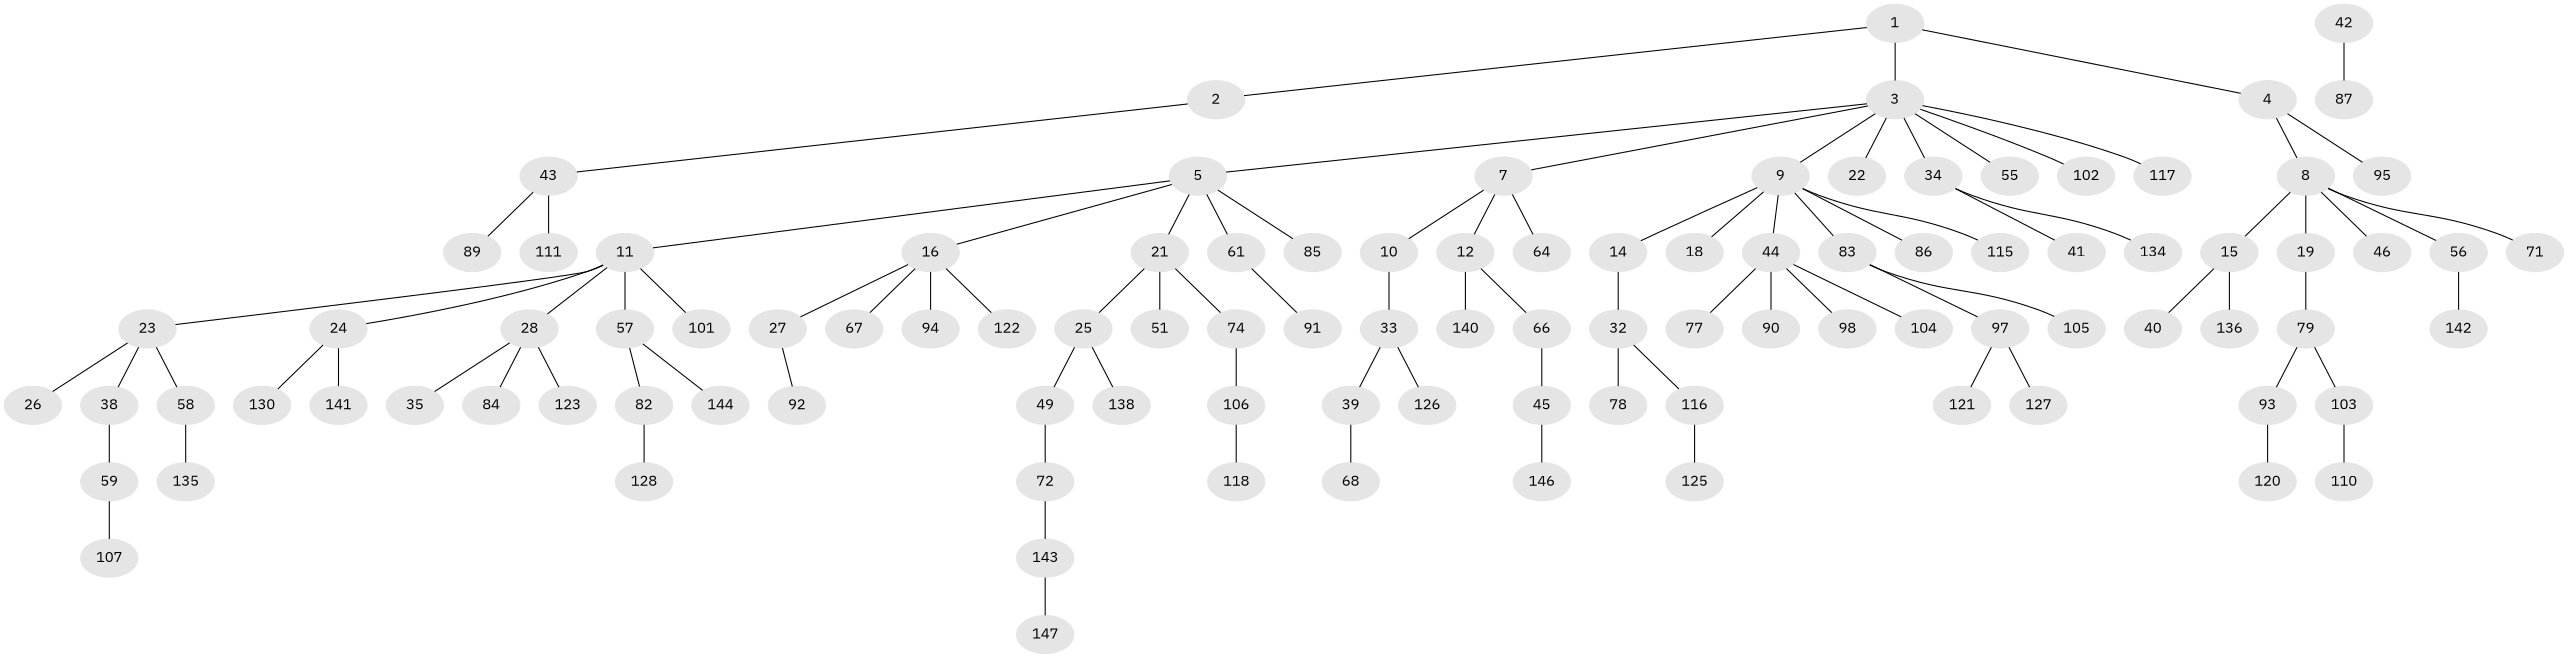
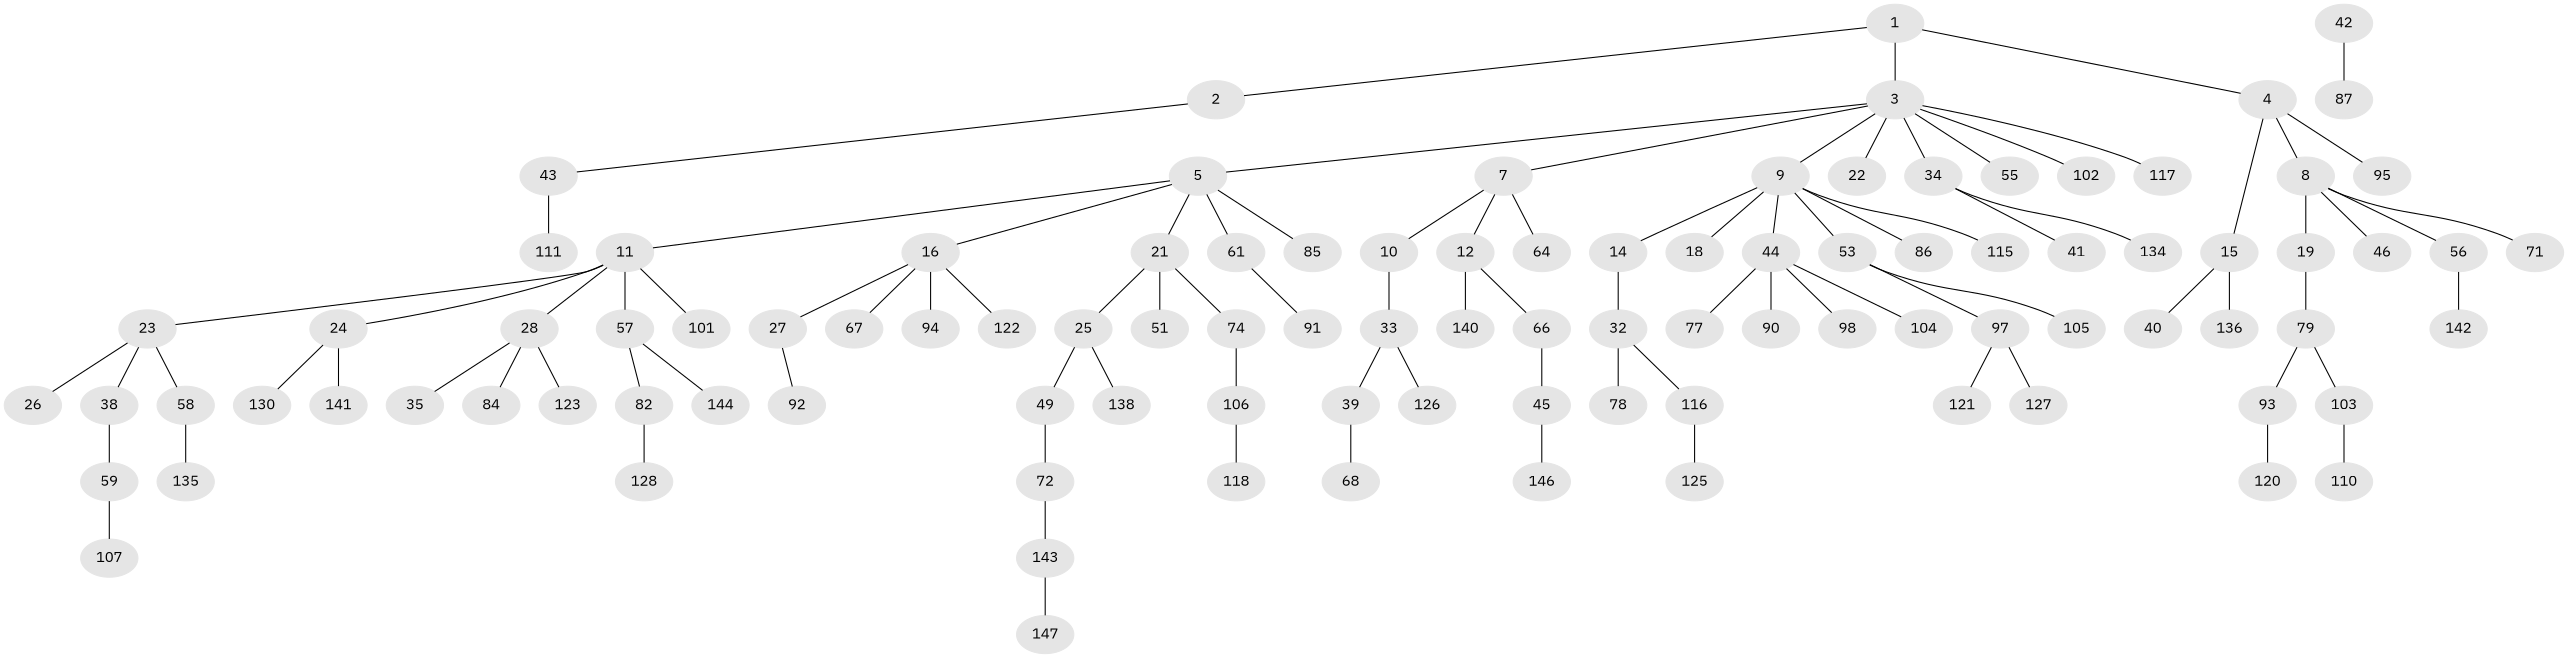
  graph {
    fontname="IBM Plex Sans"
    node [color=gray90 fontname="IBM Plex Sans" style=filled]
    edge [fontname="IBM Plex Sans"]
    1 [super="+30"]
    2 [super="+83"]
    3 [super="+113"]
    4 [super="+54"]
    43 [super="+81"]
    5 [super="+6"]
    7 [super="+139"]
    9 [super="+13"]
    22 [super="+47"]
    34 [super="+60"]
    55
    102
    117
    8 [super="+50"]
    15 [super="+52"]
    95
-   89
    111 [super="+119"]
    11 [super="+62"]
    16 [super="+29"]
    21 [super="+37"]
    61
    85 [super="+109"]
    10 [super="+20"]
    12 [super="+36"]
    64 [super="+108"]
    14 [super="+17"]
    18
    44 [super="+45"]
-   53 [super="+65" label=83]
+   53 [super="+65"]
    86
    115
    41 [super="+96"]
    134
    19
    46
    56
    71
    40 [super="+112"]
    136
    23 [super="+76"]
    24 [super="+99"]
    28 [super="+148"]
    57 [super="+69"]
    101
    27 [super="+31"]
    67
    94
    122
    25
    51
    74 [super="+133"]
    91
    33 [super="+73"]
    140
    66 [super="+70"]
    79
    142
    32 [super="+80"]
    77
    90
    98
    104
    97
    105 [super="+114"]
    39
    126
    26 [super="+145"]
    38 [super="+137"]
    58
    130
    141
    35
    84
    123
    82
    144
    n78 [label=45 super="+88"]
    78
    116 [super="+129"]
    92
    93
    103
    49 [super="+63"]
    138
    106
    59 [super="+124"]
    135
    42 [super="+48"]
    87 [super="+131"]
    72 [super="+100"]
    125
    68
    107
    143
    121
    127 [super="+132"]
    128
    146
    147
    118
    120
    110
    1 -- 2
    1 -- 3
    1 -- 4
    2 -- 43
    3 -- 5
    3 -- 7
    3 -- 9
    3 -- 22
    3 -- 34
    3 -- 55
    3 -- 102
    3 -- 117
    4 -- 8
-   8 -- 15
+   4 -- 15
    4 -- 95
-   43 -- 89
    43 -- 111
    5 -- 11
    5 -- 16
    5 -- 21
    5 -- 61
    5 -- 85
    7 -- 10
    7 -- 12
    7 -- 64
    9 -- 14
    9 -- 18
    9 -- 44
    9 -- 53
    9 -- 86
    9 -- 115
    34 -- 41
    34 -- 134
    8 -- 19
    8 -- 46
    8 -- 56
    8 -- 71
    15 -- 40
    15 -- 136
    11 -- 23
    11 -- 24
    11 -- 28
    11 -- 57
    11 -- 101
    16 -- 27
    16 -- 67
    16 -- 94
    16 -- 122
    21 -- 25
    21 -- 51
    21 -- 74
    61 -- 91
    10 -- 33
    12 -- 140
    12 -- 66
    14 -- 32
    44 -- 77
    44 -- 90
    44 -- 98
    44 -- 104
    53 -- 97
    53 -- 105
    19 -- 79
    56 -- 142
    23 -- 26
    23 -- 38
    23 -- 58
    24 -- 130
    24 -- 141
    28 -- 35
    28 -- 84
    28 -- 123
    57 -- 82
    57 -- 144
    27 -- 92
    25 -- 49
    25 -- 138
    74 -- 106
    33 -- 39
    33 -- 126
    66 -- n78
    79 -- 93
    79 -- 103
    32 -- 78
    32 -- 116
    97 -- 121
    97 -- 127
    39 -- 68
    38 -- 59
    58 -- 135
    82 -- 128
    n78 -- 146
    116 -- 125
    93 -- 120
    103 -- 110
    49 -- 72
    106 -- 118
    59 -- 107
    42 -- 87
    72 -- 143
    143 -- 147
  }
